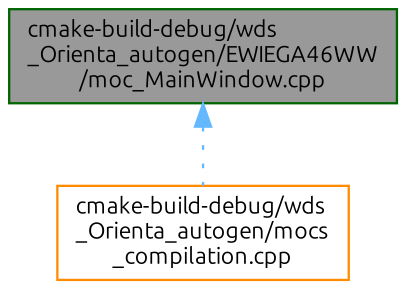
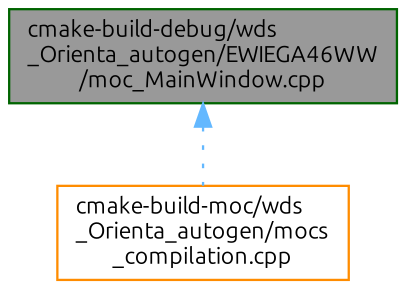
  digraph {
    fontname=Ubuntu
    node [fontname=Ubuntu fontsize=10 shape=box style=filled]
    n1 [color=darkgreen fillcolor=grey60 fontcolor=black height=0.2 label="cmake-build-debug/wds\l_Orienta_autogen/EWIEGA46WW\l/moc_MainWindow.cpp" width=0.4]
-   n2 [color=darkorange fillcolor=white height=0.2 label="cmake-build-debug/wds\l_Orienta_autogen/mocs\l_compilation.cpp" width=0.4]
+   n2 [color=darkorange fillcolor=white height=0.2 label="cmake-build-moc/wds\l_Orienta_autogen/mocs\l_compilation.cpp" width=0.4]
    n1 -> n2 [color=steelblue1 dir=back fontname=Ubuntu fontsize=10 labelfontname=Helvetica labelfontsize=10 style=dotted]
  }
